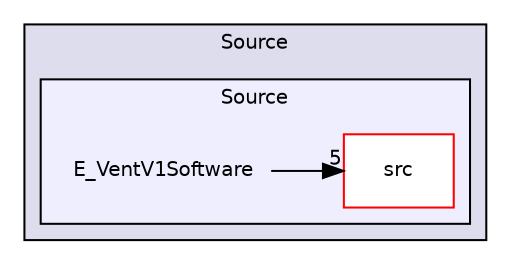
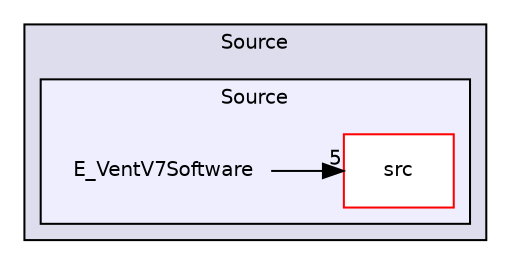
  digraph {
    compound=true
    rankdir=LR
    node [fontname=Helvetica fontsize=10]
-   n1 [label=E_VentV1Software shape=plaintext]
+   n1 [label=E_VentV7Software shape=plaintext]
    n2 [color=red fillcolor=white label=src shape=box style=filled]
    subgraph cluster_1 {
      bgcolor="#ddddee"
      fontname=Helvetica
      fontsize=10
      label=Source
      pencolor=black
      subgraph cluster_2 {
        bgcolor="#eeeeff"
        fontname=Helvetica
        fontsize=10
        pencolor=black
        n1
        n2
      }
    }
    n1 -> n2 [headlabel=5 labeldistance=1.5 labelfontname=Helvetica labelfontsize=10]
  }
